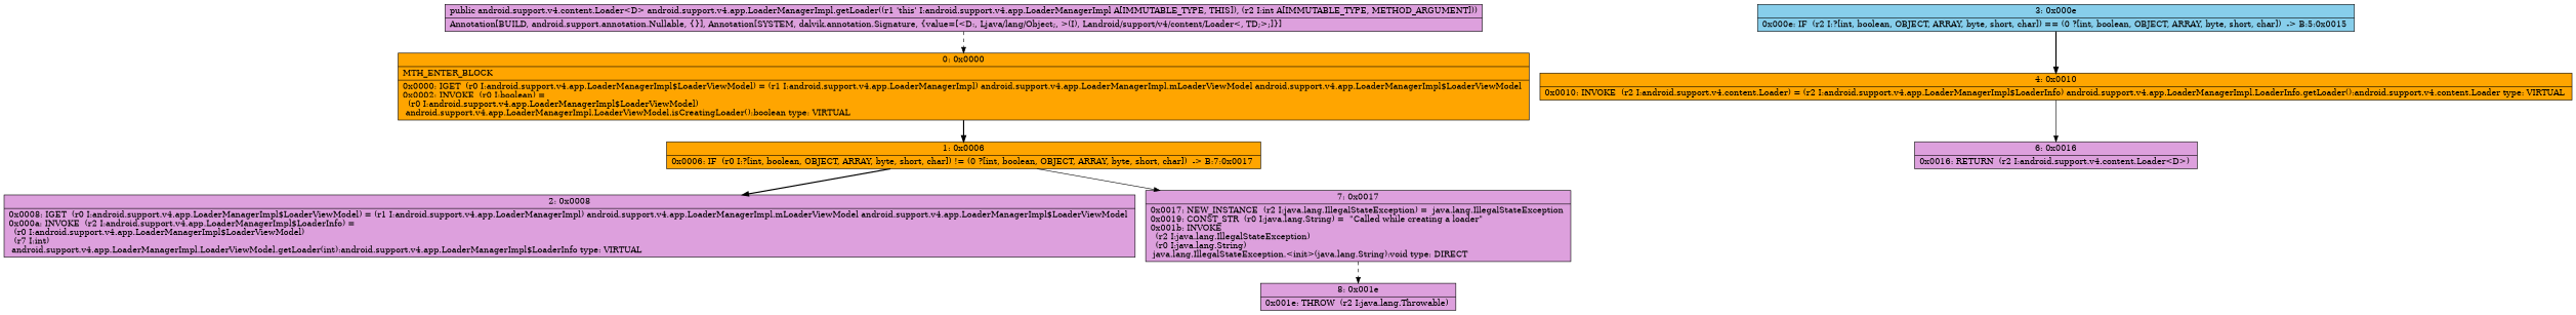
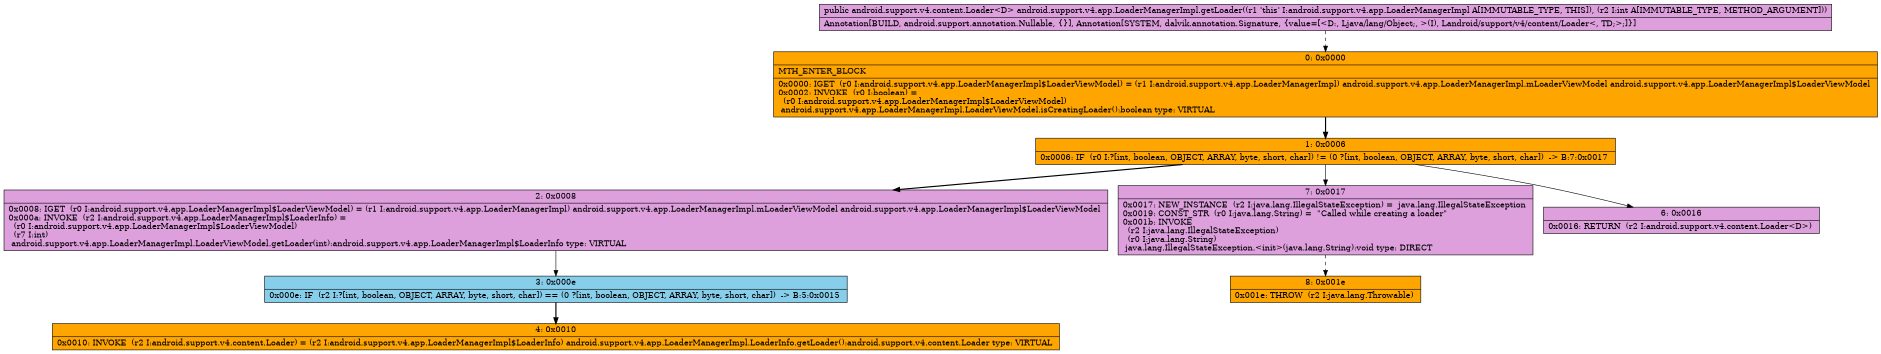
  digraph {
    fontname="DejaVu Serif"
    node [fillcolor=plum fontname="DejaVu Serif" shape=record style=filled]
    edge [fontname="DejaVu Serif" style=bold]
    n1 [fillcolor=orange label="{0\:\ 0x0000|MTH_ENTER_BLOCK\l|0x0000: IGET  (r0 I:android.support.v4.app.LoaderManagerImpl$LoaderViewModel) = (r1 I:android.support.v4.app.LoaderManagerImpl) android.support.v4.app.LoaderManagerImpl.mLoaderViewModel android.support.v4.app.LoaderManagerImpl$LoaderViewModel \l0x0002: INVOKE  (r0 I:boolean) = \l  (r0 I:android.support.v4.app.LoaderManagerImpl$LoaderViewModel)\l android.support.v4.app.LoaderManagerImpl.LoaderViewModel.isCreatingLoader():boolean type: VIRTUAL \l}"]
    n2 [fillcolor=orange label="{1\:\ 0x0006|0x0006: IF  (r0 I:?[int, boolean, OBJECT, ARRAY, byte, short, char]) != (0 ?[int, boolean, OBJECT, ARRAY, byte, short, char])  \-\> B:7:0x0017 \l}"]
    n3 [label="{2\:\ 0x0008|0x0008: IGET  (r0 I:android.support.v4.app.LoaderManagerImpl$LoaderViewModel) = (r1 I:android.support.v4.app.LoaderManagerImpl) android.support.v4.app.LoaderManagerImpl.mLoaderViewModel android.support.v4.app.LoaderManagerImpl$LoaderViewModel \l0x000a: INVOKE  (r2 I:android.support.v4.app.LoaderManagerImpl$LoaderInfo) = \l  (r0 I:android.support.v4.app.LoaderManagerImpl$LoaderViewModel)\l  (r7 I:int)\l android.support.v4.app.LoaderManagerImpl.LoaderViewModel.getLoader(int):android.support.v4.app.LoaderManagerImpl$LoaderInfo type: VIRTUAL \l}"]
    n4 [label="{7\:\ 0x0017|0x0017: NEW_INSTANCE  (r2 I:java.lang.IllegalStateException) =  java.lang.IllegalStateException \l0x0019: CONST_STR  (r0 I:java.lang.String) =  \"Called while creating a loader\" \l0x001b: INVOKE  \l  (r2 I:java.lang.IllegalStateException)\l  (r0 I:java.lang.String)\l java.lang.IllegalStateException.\<init\>(java.lang.String):void type: DIRECT \l}"]
    n5 [fillcolor=skyblue label="{3\:\ 0x000e|0x000e: IF  (r2 I:?[int, boolean, OBJECT, ARRAY, byte, short, char]) == (0 ?[int, boolean, OBJECT, ARRAY, byte, short, char])  \-\> B:5:0x0015 \l}"]
-   n6 [label="{8\:\ 0x001e|0x001e: THROW  (r2 I:java.lang.Throwable) \l}"]
+   n6 [fillcolor=orange label="{8\:\ 0x001e|0x001e: THROW  (r2 I:java.lang.Throwable) \l}"]
    n7 [fillcolor=orange label="{4\:\ 0x0010|0x0010: INVOKE  (r2 I:android.support.v4.content.Loader) = (r2 I:android.support.v4.app.LoaderManagerImpl$LoaderInfo) android.support.v4.app.LoaderManagerImpl.LoaderInfo.getLoader():android.support.v4.content.Loader type: VIRTUAL \l}"]
    n8 [label="{6\:\ 0x0016|0x0016: RETURN  (r2 I:android.support.v4.content.Loader\<D\>) \l}"]
    n9 [label="{public android.support.v4.content.Loader\<D\> android.support.v4.app.LoaderManagerImpl.getLoader((r1 'this' I:android.support.v4.app.LoaderManagerImpl A[IMMUTABLE_TYPE, THIS]), (r2 I:int A[IMMUTABLE_TYPE, METHOD_ARGUMENT]))  | Annotation[BUILD, android.support.annotation.Nullable, \{\}], Annotation[SYSTEM, dalvik.annotation.Signature, \{value=[\<D:, Ljava\/lang\/Object;, \>(I), Landroid\/support\/v4\/content\/Loader\<, TD;\>;]\}]\l}"]
    n1 -> n2
    n2 -> n3
    n2 -> n4 [style=solid]
+   n3 -> n5 [style=solid]
    n4 -> n6 [style=dashed]
    n5 -> n7
-   n7 -> n8 [style=solid]
+   n2 -> n8 [style=solid]
    n9 -> n1 [style=dashed]
  }
